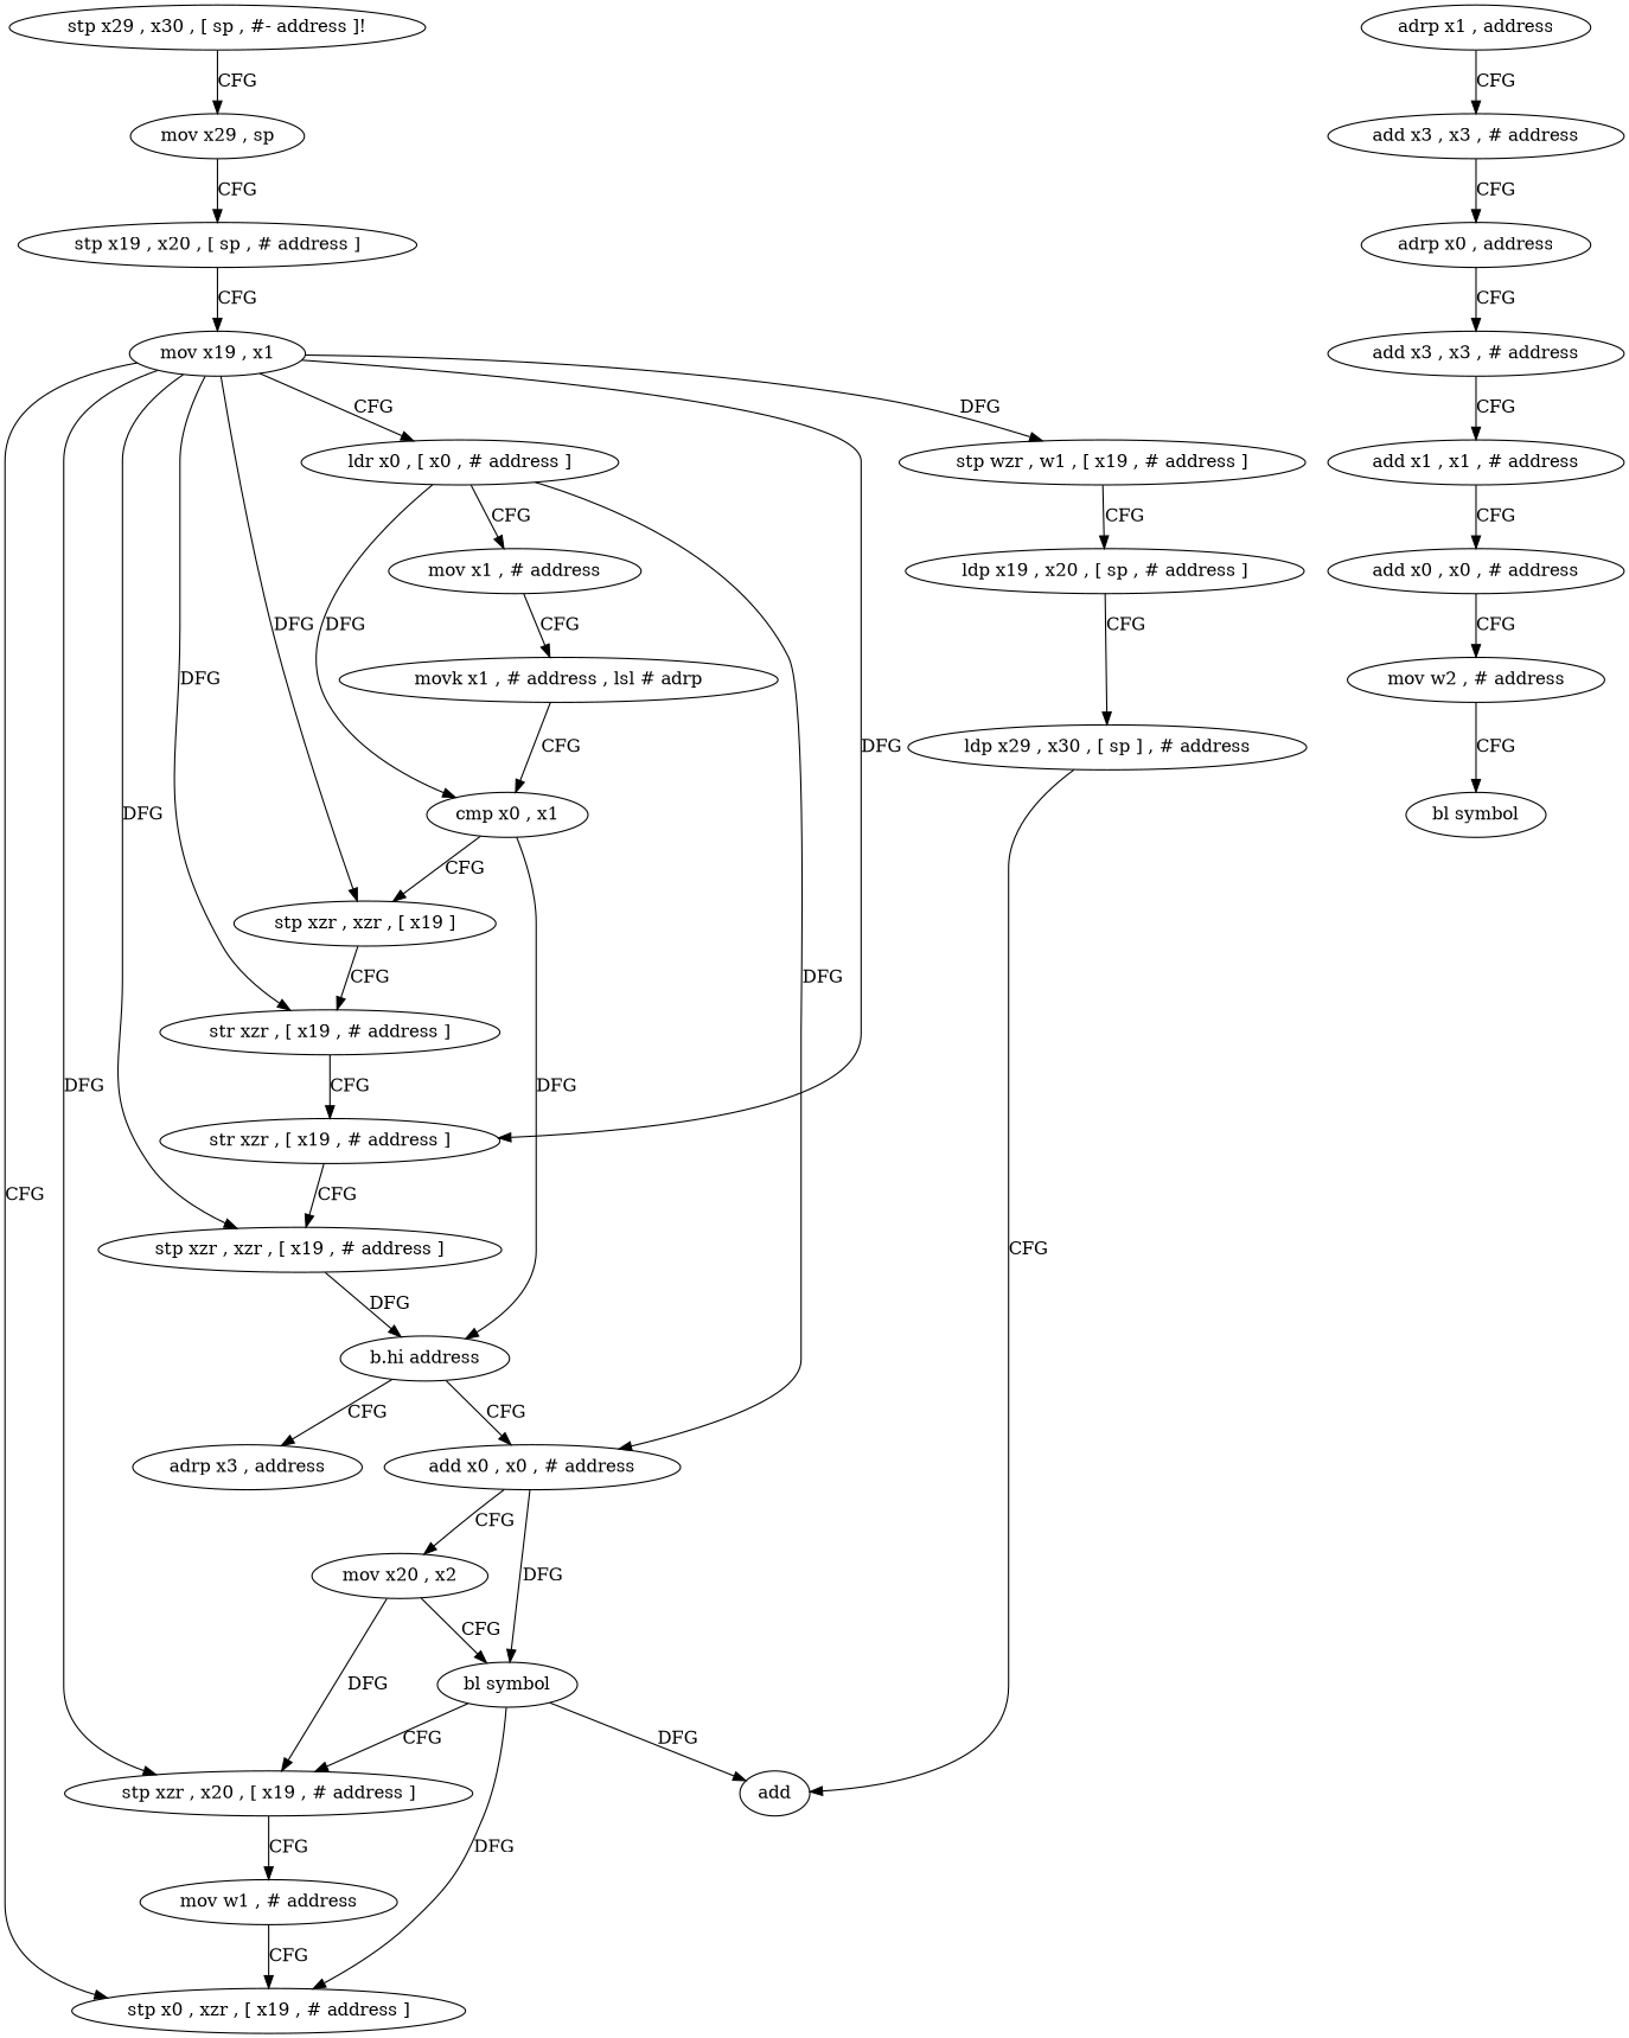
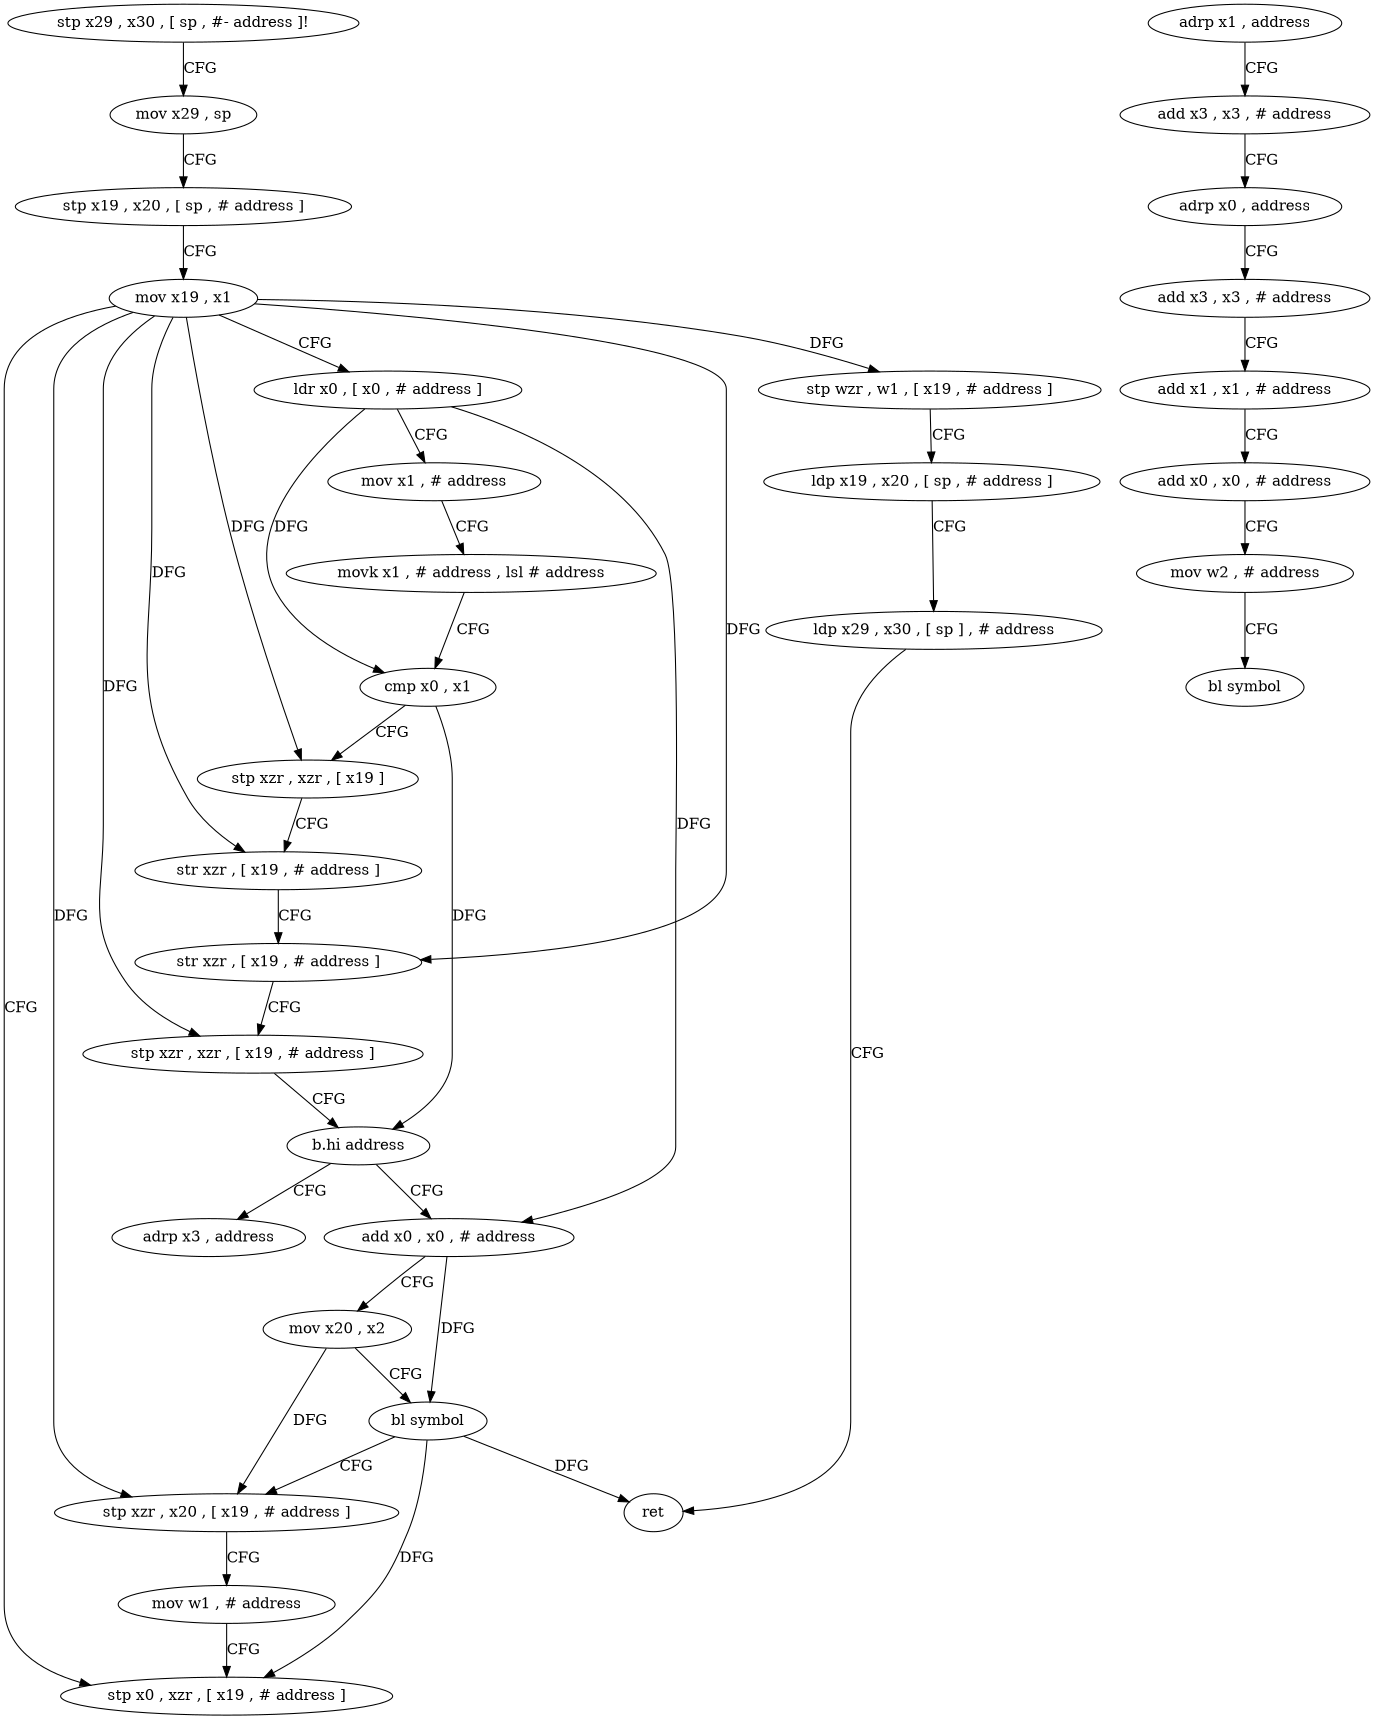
  digraph {
    n1 [label="stp x29 , x30 , [ sp , #- address ]!"]
    n2 [label="mov x29 , sp"]
    n3 [label="stp x19 , x20 , [ sp , # address ]"]
    n4 [label="mov x19 , x1"]
    n5 [label="ldr x0 , [ x0 , # address ]"]
    n6 [label="stp xzr , xzr , [ x19 ]"]
    n7 [label="str xzr , [ x19 , # address ]"]
    n8 [label="str xzr , [ x19 , # address ]"]
    n9 [label="stp xzr , xzr , [ x19 , # address ]"]
    n10 [label="stp xzr , x20 , [ x19 , # address ]"]
    n11 [label="stp x0 , xzr , [ x19 , # address ]"]
    n12 [label="stp wzr , w1 , [ x19 , # address ]"]
    n13 [label="mov x1 , # address"]
    n14 [label="cmp x0 , x1"]
    n15 [label="add x0 , x0 , # address"]
    n16 [label="b.hi address"]
    n17 [label="mov w1 , # address"]
    n18 [label="ldp x19 , x20 , [ sp , # address ]"]
-   n19 [label="movk x1 , # address , lsl # adrp"]
+   n19 [label="movk x1 , # address , lsl # address"]
    n20 [label="mov x20 , x2"]
    n21 [label="bl symbol"]
    n22 [label="adrp x3 , address"]
    n23 [label="adrp x1 , address"]
    n24 [label="add x3 , x3 , # address"]
-   n25 [label=add]
+   n25 [label=ret]
    n26 [label="adrp x0 , address"]
    n27 [label="add x3 , x3 , # address"]
    n28 [label="add x1 , x1 , # address"]
    n29 [label="add x0 , x0 , # address"]
    n30 [label="mov w2 , # address"]
    n31 [label="bl symbol"]
    n32 [label="ldp x29 , x30 , [ sp ] , # address"]
    n1 -> n2 [label=CFG]
    n2 -> n3 [label=CFG]
    n3 -> n4 [label=CFG]
    n4 -> n5 [label=CFG]
    n4 -> n6 [label=DFG]
    n4 -> n7 [label=DFG]
    n4 -> n8 [label=DFG]
    n4 -> n9 [label=DFG]
    n4 -> n10 [label=DFG]
    n4 -> n11 [label=CFG]
    n4 -> n12 [label=DFG]
    n5 -> n13 [label=CFG]
    n5 -> n14 [label=DFG]
    n5 -> n15 [label=DFG]
    n6 -> n7 [label=CFG]
    n7 -> n8 [label=CFG]
    n8 -> n9 [label=CFG]
-   n9 -> n16 [label=DFG]
+   n9 -> n16 [label=CFG]
    n10 -> n17 [label=CFG]
    n12 -> n18 [label=CFG]
    n13 -> n19 [label=CFG]
    n14 -> n6 [label=CFG]
    n14 -> n16 [label=DFG]
    n15 -> n20 [label=CFG]
    n15 -> n21 [label=DFG]
    n16 -> n15 [label=CFG]
    n16 -> n22 [label=CFG]
    n17 -> n11 [label=CFG]
    n18 -> n32 [label=CFG]
    n19 -> n14 [label=CFG]
    n20 -> n10 [label=DFG]
    n20 -> n21 [label=CFG]
    n21 -> n10 [label=CFG]
    n21 -> n11 [label=DFG]
    n21 -> n25 [label=DFG]
    n23 -> n24 [label=CFG]
    n24 -> n26 [label=CFG]
    n26 -> n27 [label=CFG]
    n27 -> n28 [label=CFG]
    n28 -> n29 [label=CFG]
    n29 -> n30 [label=CFG]
    n30 -> n31 [label=CFG]
    n32 -> n25 [label=CFG]
  }
